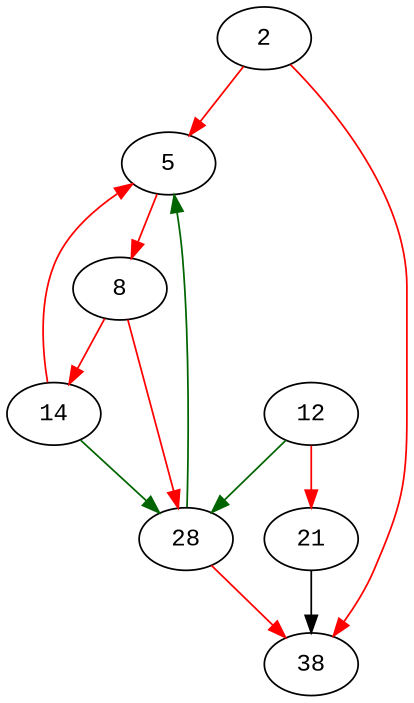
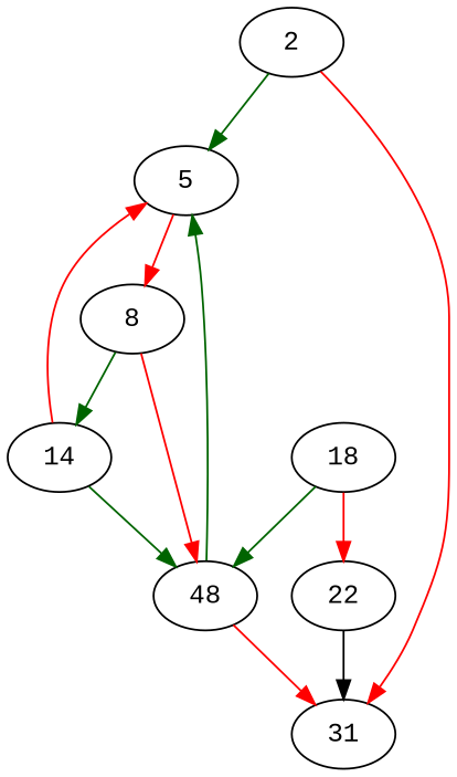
  strict digraph {
    fontname="Liberation Mono"
    node [fontname="Liberation Mono"]
    edge [color=red cond=true fontname="Liberation Mono"]
    2 [entry=true]
    5
-   31 [label=38]
+   31
    8
    14
-   28
-   18 [label=12]
-   21
-   2 -> 5
+   28 [label=48]
+   18
+   21 [label=22]
+   2 -> 5 [color=darkgreen]
    2 -> 31 [cond=false]
    5 -> 8 [cond=""]
-   8 -> 14
+   8 -> 14 [color=darkgreen]
    8 -> 28 [cond=false]
    14 -> 5 [cond=false]
    14 -> 28 [color=darkgreen]
    28 -> 5 [color=darkgreen]
    28 -> 31 [cond=false]
    18 -> 28 [color=darkgreen cond=false]
    18 -> 21
    21 -> 31 [color="" cond=""]
  }
